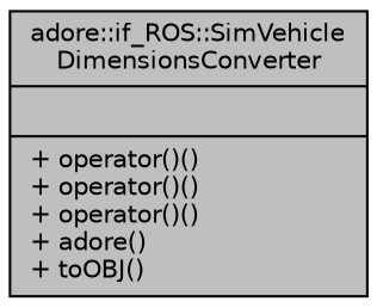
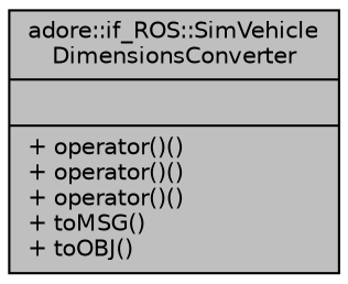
  digraph {
-   n1 [color=black fillcolor=grey75 fontcolor=black fontname=Helvetica fontsize=10 height=0.2 label="{adore::if_ROS::SimVehicle\lDimensionsConverter\n||+ operator()()\l+ operator()()\l+ operator()()\l+ adore()\l+ toOBJ()\l}" shape=record style=filled width=0.4]
+   n1 [color=black fillcolor=grey75 fontcolor=black fontname=Helvetica fontsize=10 height=0.2 label="{adore::if_ROS::SimVehicle\lDimensionsConverter\n||+ operator()()\l+ operator()()\l+ operator()()\l+ toMSG()\l+ toOBJ()\l}" shape=record style=filled width=0.4]
  }
